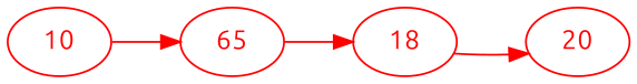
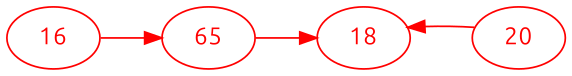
  digraph {
    fontname=Ubuntu
    rankdir=LR
    node [color=red fontcolor=red fontname=Ubuntu]
    edge [color=red fontname=Ubuntu]
    n1 [label=65]
-   10
+   10 [label=16]
    18
    20
    n1 -> 18
    10 -> n1
-   18 -> 20
+   20 -> 18
  }
